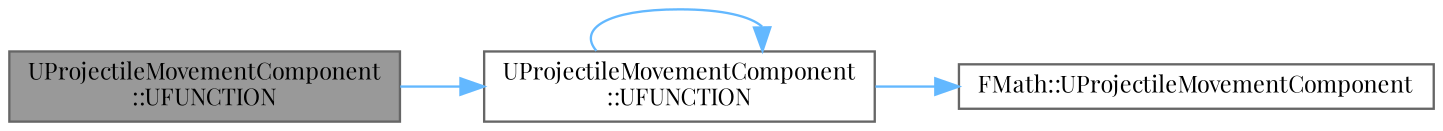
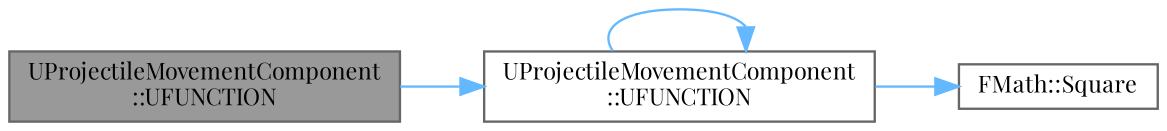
  digraph {
    rankdir=LR
    fontname="Playfair Display"
    node [color=grey40 fillcolor=white fontname="Playfair Display" fontsize=10 shape=box style=filled]
    edge [color=steelblue1 fontname="Playfair Display" fontsize=10 labelfontname=Helvetica labelfontsize=10 style=solid]
    n1 [color=gray40 fillcolor=grey60 fontcolor=black height=0.2 label="UProjectileMovementComponent\l::UFUNCTION" width=0.4]
    n2 [height=0.2 label="UProjectileMovementComponent\l::UFUNCTION" width=0.4]
-   n3 [height=0.2 label="FMath::UProjectileMovementComponent" width=0.4]
+   n3 [height=0.2 label="FMath::Square" width=0.4]
    n1 -> n2
    n2 -> n2
    n2 -> n3
  }
